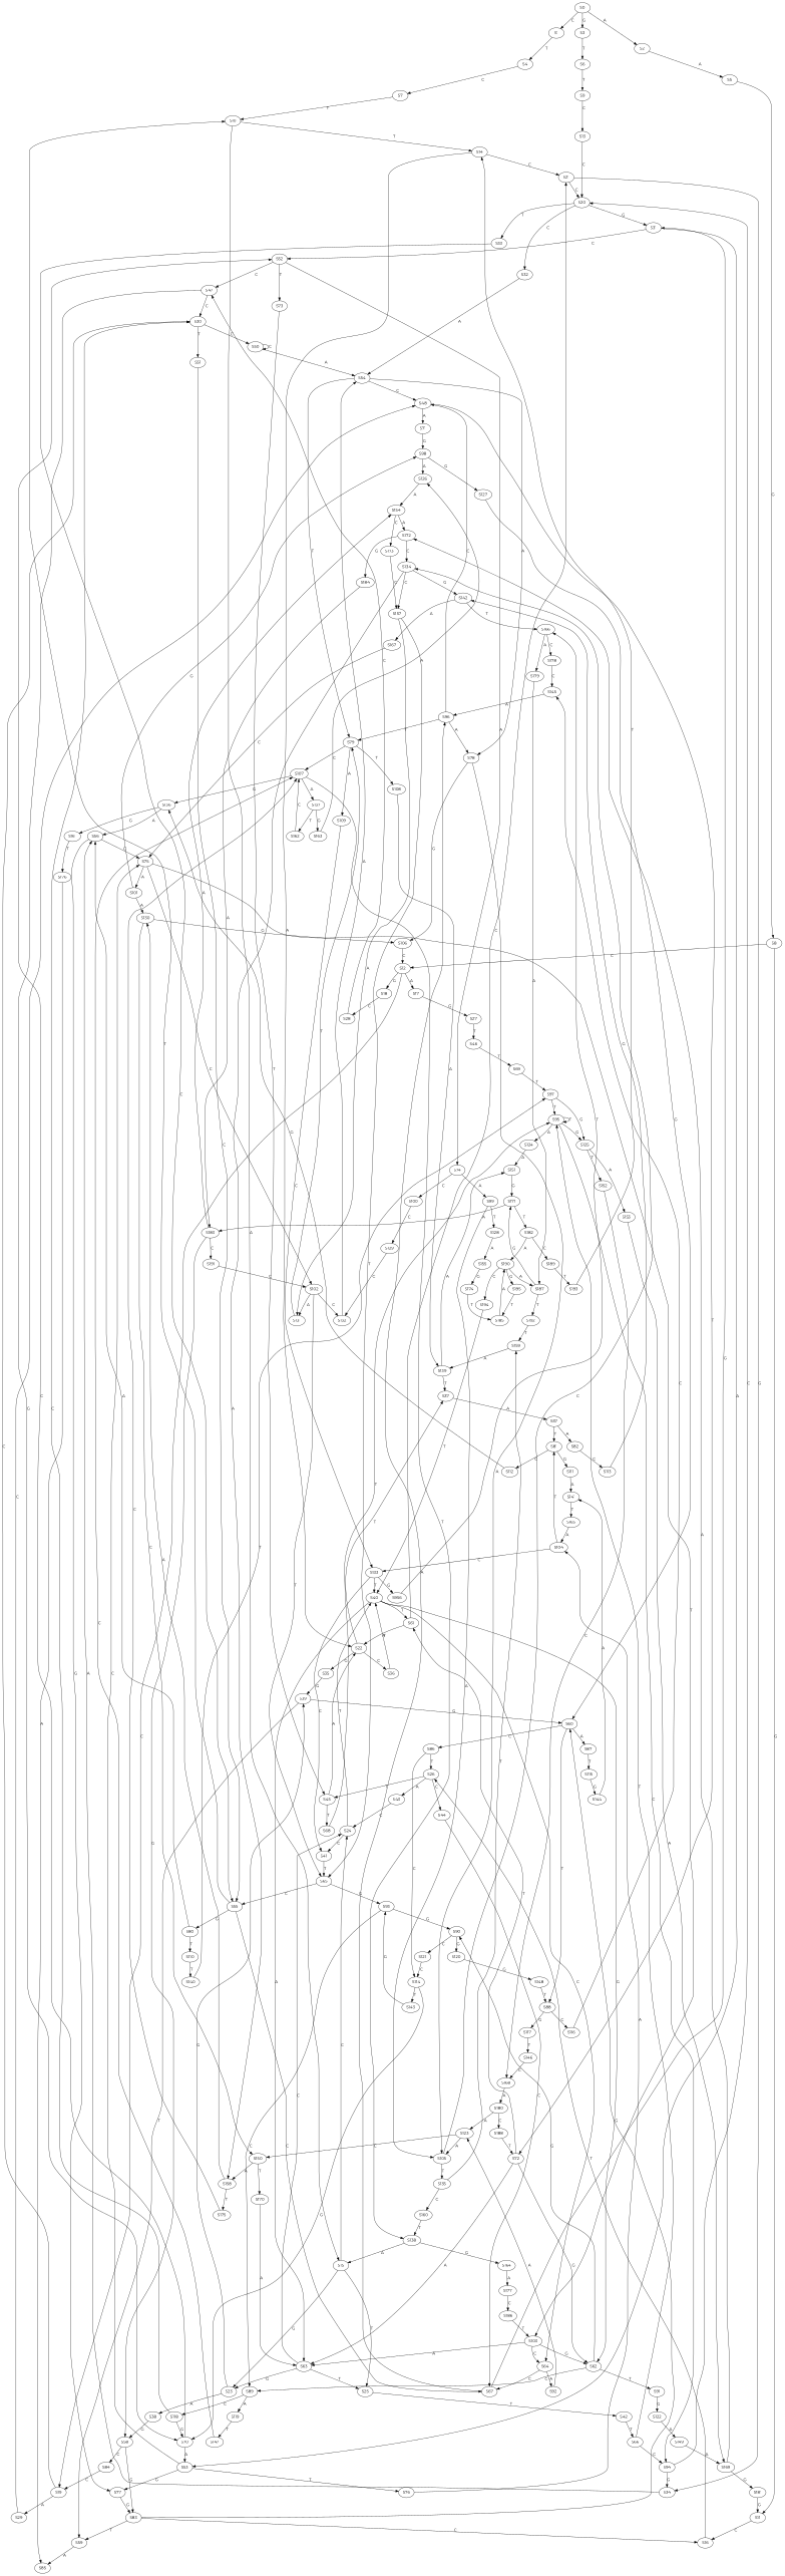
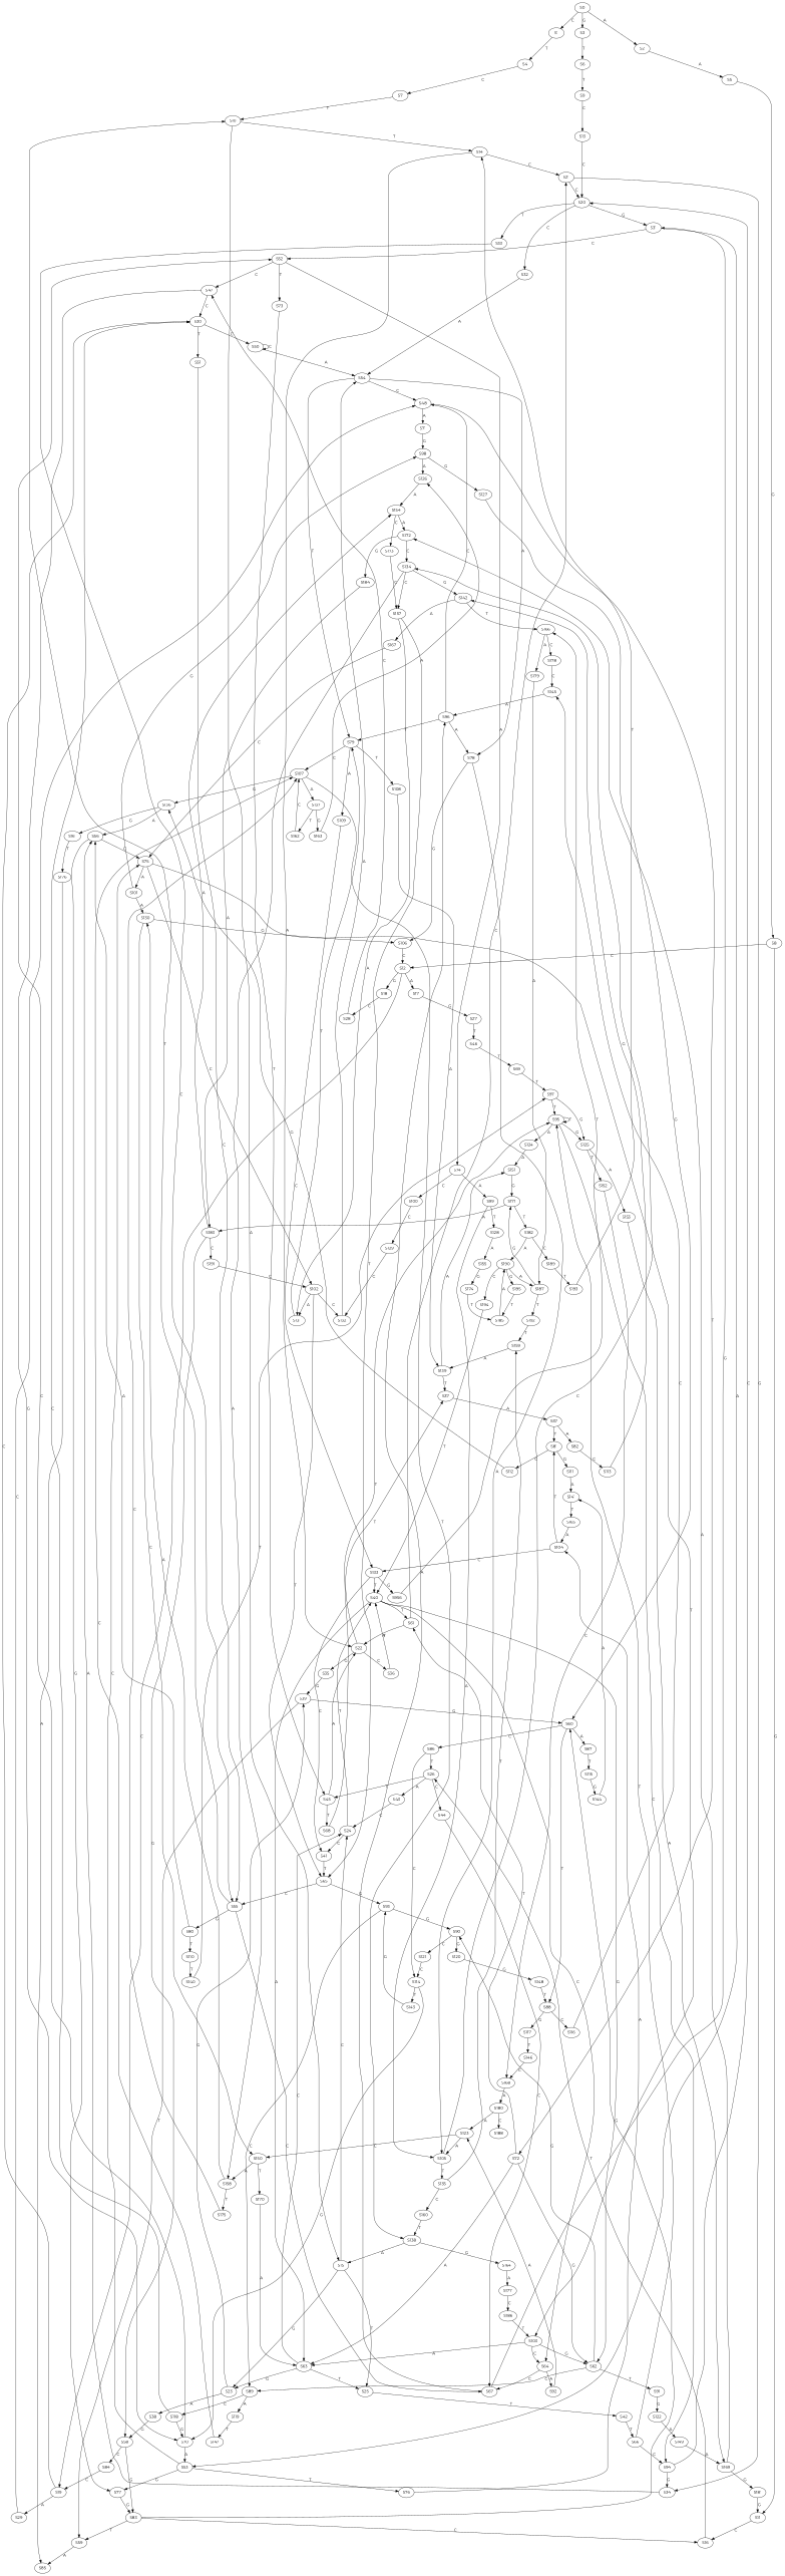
  strict digraph {
    fontname=Montserrat
    node [fontname=Montserrat]
    edge [fontname=Montserrat]
    S0
    S1
    S2
    S3
    S4
    S5
    S6
    S7
    S8
    S9
    S10
    S11
    S12
    S13
    S14
    S15
    S16
    S17
    S18
    S19
    S20
    S21
    S22
    S23
    S24
    S25
    S26
    S27
    S28
    S29
    S30
    S31
    S32
    S33
    S34
    S35
    S36
    S37
    S38
    S39
    S40
    S41
    S42
    S43
    S44
    S45
    S46
    S47
    S48
    S50
    S51
    S52
    S53
    S54
    S55
    S56
    S57
    S58
    S59
    S60
    S61
    S62
    S63
    S64
    S65
    S66
    S67
    S68
    S69
    S70
    S71
    S72
    S73
    S74
    S75
    S76
    S77
    S78
    S79
    S80
    S81
    S82
    S83
    S84
    S85
    S86
    S87
    S88
    S89
    S90
    S91
    S92
    S93
    S94
    S95
    S96
    S97
    S98
    S99
    S100
    S101
    S102
    S103
    S104
    S105
    S106
    S107
    S108
    S109
    S110
    S111
    S112
    S113
    S114
    S115
    S116
    S117
    S118
    S119
    S120
    S121
    S122
    S123
    S124
    S125
    S126
    S127
    S128
    S129
    S130
    S131
    S132
    S133
    S134
    S135
    S136
    S137
    S138
    S139
    S140
    S141
    S142
    S143
    S144
    S145
    S146
    S147
    S148
    S149
    S150
    S151
    S152
    S153
    S154
    S155
    n156 [label=S956]
    S157
    S158
    S159
    S160
    S161
    S162
    S163
    S164
    S165
    S166
    S167
    S168
    S169
    S170
    S171
    S172
    S173
    S174
    S175
    S176
    S177
    S178
    S179
    S180
    S181
    S182
    S183
    S184
    S185
    S186
    S187
    S188
    S189
    S190
    S191
    S192
    S193
    S194
    S195
    S0 -> S1 [label=C]
    S0 -> S2 [label=A]
    S0 -> S3 [label=G]
    S1 -> S4 [label=T]
    S2 -> S5 [label=A]
    S3 -> S6 [label=T]
    S4 -> S7 [label=C]
    S5 -> S8 [label=G]
    S6 -> S9 [label=T]
    S7 -> S10 [label=T]
    S8 -> S11 [label=G]
    S8 -> S12 [label=C]
    S9 -> S13 [label=C]
    S10 -> S14 [label=T]
    S10 -> S15 [label=A]
    S11 -> S16 [label=C]
    S12 -> S17 [label=A]
    S12 -> S18 [label=G]
    S12 -> S19 [label=C]
    S13 -> S20 [label=C]
    S14 -> S21 [label=C]
    S14 -> S22 [label=A]
    S15 -> S23 [label=G]
    S15 -> S24 [label=C]
    S15 -> S25 [label=T]
    S16 -> S26 [label=T]
    S17 -> S27 [label=G]
    S18 -> S28 [label=C]
    S19 -> S29 [label=A]
    S19 -> S30 [label=C]
    S20 -> S31 [label=G]
    S20 -> S32 [label=C]
    S20 -> S33 [label=T]
    S21 -> S20 [label=C]
    S21 -> S34 [label=G]
    S22 -> S35 [label=G]
    S22 -> S36 [label=C]
    S22 -> S37 [label=T]
    S23 -> S38 [label=A]
    S23 -> S39 [label=G]
    S24 -> S40 [label=T]
    S24 -> S41 [label=C]
    S25 -> S42 [label=T]
    S26 -> S43 [label=A]
    S26 -> S44 [label=C]
    S26 -> S45 [label=T]
    S27 -> S46 [label=T]
    S28 -> S47 [label=C]
    S29 -> S48 [label=C]
    S30 -> S50 [label=C]
    S30 -> S51 [label=T]
    S31 -> S52 [label=C]
    S31 -> S53 [label=A]
    S32 -> S54 [label=A]
    S33 -> S55 [label=C]
    S34 -> S56 [label=A]
    S35 -> S39 [label=G]
    S36 -> S40 [label=T]
    S37 -> S57 [label=A]
    S38 -> S58 [label=G]
    S39 -> S59 [label=T]
    S39 -> S60 [label=G]
    S40 -> S61 [label=T]
    S40 -> S62 [label=G]
    S40 -> S63 [label=A]
    S40 -> S64 [label=C]
    S41 -> S65 [label=T]
    S42 -> S66 [label=T]
    S43 -> S24 [label=C]
    S44 -> S67 [label=C]
    S45 -> S22 [label=A]
    S45 -> S68 [label=T]
    S46 -> S69 [label=T]
    S47 -> S30 [label=C]
    S47 -> S70 [label=G]
    S48 -> S71 [label=A]
    S48 -> S72 [label=T]
    S50 -> S50 [label=C]
    S50 -> S54 [label=A]
    S51 -> S55 [label=C]
    S52 -> S47 [label=C]
    S52 -> S73 [label=T]
    S52 -> S74 [label=A]
    S53 -> S75 [label=C]
    S53 -> S76 [label=T]
    S53 -> S77 [label=G]
    S54 -> S48 [label=C]
    S54 -> S78 [label=A]
    S54 -> S79 [label=T]
    S55 -> S10 [label=T]
    S55 -> S67 [label=C]
    S55 -> S80 [label=G]
    S56 -> S75 [label=C]
    S56 -> S77 [label=G]
    S57 -> S81 [label=T]
    S57 -> S82 [label=A]
    S58 -> S83 [label=G]
    S58 -> S84 [label=C]
    S59 -> S85 [label=A]
    S60 -> S86 [label=C]
    S60 -> S87 [label=A]
    S60 -> S88 [label=T]
    S61 -> S21 [label=C]
    S61 -> S22 [label=A]
    S62 -> S89 [label=C]
    S62 -> S90 [label=G]
    S62 -> S91 [label=T]
    S63 -> S23 [label=G]
    S63 -> S24 [label=C]
    S63 -> S25 [label=T]
    S64 -> S67 [label=C]
    S64 -> S92 [label=A]
    S65 -> S55 [label=C]
    S65 -> S93 [label=G]
    S66 -> S94 [label=C]
    S66 -> S95 [label=T]
    S67 -> S31 [label=G]
    S67 -> S96 [label=A]
    S68 -> S95 [label=T]
    S69 -> S97 [label=T]
    S70 -> S52 [label=C]
    S70 -> S53 [label=A]
    S71 -> S98 [label=G]
    S72 -> S61 [label=T]
    S72 -> S62 [label=G]
    S72 -> S63 [label=A]
    S73 -> S45 [label=T]
    S74 -> S99 [label=A]
    S74 -> S100 [label=C]
    S75 -> S101 [label=A]
    S75 -> S102 [label=C]
    S75 -> S103 [label=T]
    S76 -> S104 [label=A]
    S77 -> S83 [label=G]
    S78 -> S105 [label=A]
    S78 -> S106 [label=G]
    S79 -> S107 [label=C]
    S79 -> S108 [label=T]
    S79 -> S109 [label=A]
    S80 -> S56 [label=A]
    S80 -> S110 [label=T]
    S81 -> S111 [label=G]
    S81 -> S112 [label=C]
    S82 -> S113 [label=C]
    S83 -> S16 [label=C]
    S83 -> S59 [label=T]
    S83 -> S60 [label=G]
    S84 -> S19 [label=C]
    S86 -> S26 [label=T]
    S86 -> S114 [label=C]
    S87 -> S115 [label=T]
    S88 -> S116 [label=C]
    S88 -> S117 [label=G]
    S89 -> S118 [label=C]
    S89 -> S119 [label=A]
    S90 -> S120 [label=G]
    S90 -> S121 [label=C]
    S91 -> S122 [label=G]
    S92 -> S123 [label=A]
    S93 -> S89 [label=C]
    S93 -> S90 [label=G]
    S94 -> S20 [label=C]
    S94 -> S34 [label=G]
    S95 -> S94 [label=C]
    S95 -> S95 [label=T]
    S95 -> S124 [label=A]
    S95 -> S125 [label=G]
    S96 -> S48 [label=C]
    S96 -> S78 [label=A]
    S96 -> S79 [label=T]
    S97 -> S95 [label=T]
    S97 -> S125 [label=G]
    S98 -> S126 [label=A]
    S98 -> S127 [label=G]
    S99 -> S105 [label=A]
    S99 -> S128 [label=T]
    S100 -> S129 [label=C]
    S101 -> S98 [label=G]
    S101 -> S130 [label=A]
    S102 -> S65 [label=T]
    S102 -> S131 [label=A]
    S102 -> S132 [label=C]
    S103 -> S62 [label=G]
    S103 -> S63 [label=A]
    S103 -> S64 [label=C]
    S104 -> S81 [label=T]
    S104 -> S133 [label=C]
    S105 -> S134 [label=C]
    S105 -> S135 [label=T]
    S106 -> S12 [label=C]
    S107 -> S136 [label=G]
    S107 -> S137 [label=A]
    S107 -> S138 [label=T]
    S108 -> S139 [label=A]
    S109 -> S133 [label=C]
    S110 -> S140 [label=T]
    S111 -> S141 [label=A]
    S112 -> S136 [label=G]
    S113 -> S142 [label=G]
    S114 -> S70 [label=G]
    S114 -> S143 [label=T]
    S115 -> S144 [label=G]
    S116 -> S145 [label=C]
    S117 -> S146 [label=T]
    S118 -> S30 [label=C]
    S118 -> S70 [label=G]
    S119 -> S147 [label=T]
    S120 -> S148 [label=G]
    S121 -> S114 [label=C]
    S122 -> S149 [label=A]
    S123 -> S105 [label=A]
    S123 -> S150 [label=C]
    S124 -> S151 [label=A]
    S125 -> S152 [label=T]
    S125 -> S153 [label=A]
    S126 -> S154 [label=A]
    S127 -> S60 [label=G]
    S128 -> S155 [label=A]
    S129 -> S132 [label=C]
    S130 -> S106 [label=G]
    S130 -> S150 [label=C]
    S131 -> S79 [label=T]
    S132 -> S54 [label=A]
    S133 -> S40 [label=T]
    S133 -> S41 [label=C]
    S133 -> n156 [label=G]
    S134 -> S142 [label=G]
    S134 -> S157 [label=C]
    S134 -> S158 [label=A]
    S135 -> S159 [label=T]
    S135 -> S160 [label=C]
    S136 -> S56 [label=A]
    S136 -> S161 [label=G]
    S137 -> S162 [label=T]
    S137 -> S163 [label=G]
    S138 -> S15 [label=A]
    S138 -> S164 [label=G]
    S139 -> S37 [label=T]
    S139 -> S151 [label=A]
    S140 -> S97 [label=T]
    S141 -> S165 [label=T]
    S142 -> S166 [label=T]
    S142 -> S167 [label=A]
    S143 -> S93 [label=G]
    S144 -> S141 [label=A]
    S145 -> S96 [label=A]
    S146 -> S168 [label=C]
    S147 -> S107 [label=C]
    S148 -> S88 [label=T]
    S149 -> S169 [label=A]
    S150 -> S158 [label=A]
    S150 -> S170 [label=T]
    S151 -> S171 [label=G]
    S152 -> S168 [label=C]
    S153 -> S169 [label=A]
    S154 -> S172 [label=A]
    S154 -> S173 [label=C]
    S155 -> S174 [label=G]
    n156 -> S166 [label=T]
    S157 -> S65 [label=T]
    S157 -> S131 [label=A]
    S158 -> S130 [label=A]
    S158 -> S175 [label=T]
    S159 -> S139 [label=A]
    S160 -> S138 [label=T]
    S161 -> S176 [label=T]
    S162 -> S107 [label=C]
    S163 -> S126 [label=A]
    S164 -> S177 [label=A]
    S165 -> S104 [label=A]
    S166 -> S178 [label=C]
    S166 -> S179 [label=A]
    S167 -> S75 [label=C]
    S168 -> S180 [label=A]
    S169 -> S172 [label=A]
    S169 -> S181 [label=G]
    S170 -> S63 [label=A]
    S171 -> S182 [label=T]
    S171 -> S183 [label=A]
    S172 -> S134 [label=C]
    S172 -> S184 [label=G]
    S173 -> S157 [label=C]
    S174 -> S185 [label=T]
    S175 -> S107 [label=C]
    S176 -> S85 [label=A]
    S177 -> S186 [label=C]
    S178 -> S145 [label=C]
    S179 -> S187 [label=A]
    S180 -> S123 [label=A]
    S180 -> S188 [label=C]
    S181 -> S11 [label=G]
    S182 -> S189 [label=C]
    S182 -> S190 [label=A]
    S183 -> S58 [label=G]
    S183 -> S154 [label=A]
    S183 -> S191 [label=C]
    S184 -> S183 [label=A]
    S185 -> S190 [label=A]
    S186 -> S103 [label=T]
    S187 -> S171 [label=G]
    S187 -> S192 [label=T]
-   S188 -> S72 [label=T]
    S189 -> S193 [label=T]
    S190 -> S187 [label=A]
    S190 -> S194 [label=C]
    S190 -> S195 [label=G]
    S191 -> S102 [label=C]
    S192 -> S159 [label=T]
    S193 -> S14 [label=T]
    S194 -> S40 [label=T]
    S195 -> S185 [label=T]
  }
